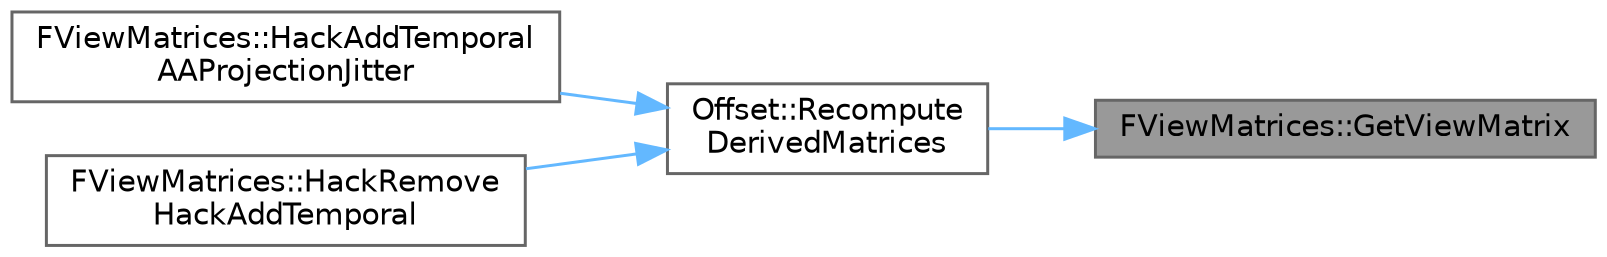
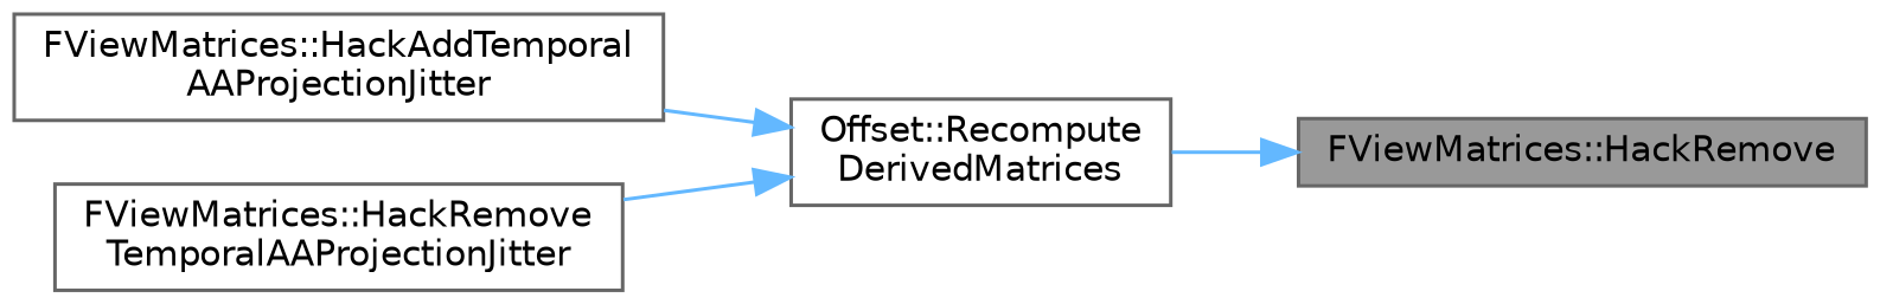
  digraph {
    rankdir=RL
    node [color=grey40 fillcolor=white fontname=Helvetica fontsize=10 shape=box style=filled]
    edge [color=steelblue1 dir=back fontname=Helvetica fontsize=10 labelfontname=Helvetica labelfontsize=10 style=solid]
-   n1 [color=gray40 fillcolor=grey60 fontcolor=black height=0.2 label="FViewMatrices::GetViewMatrix" width=0.4]
+   n1 [color=gray40 fillcolor=grey60 fontcolor=black height=0.2 label="FViewMatrices::HackRemove" width=0.4]
    n2 [height=0.2 label="Offset::Recompute\lDerivedMatrices" width=0.4]
    n3 [height=0.2 label="FViewMatrices::HackAddTemporal\lAAProjectionJitter" width=0.4]
-   n4 [height=0.2 label="FViewMatrices::HackRemove\lHackAddTemporal" width=0.4]
+   n4 [height=0.2 label="FViewMatrices::HackRemove\lTemporalAAProjectionJitter" width=0.4]
    n1 -> n2
    n2 -> n3
    n2 -> n4
  }
